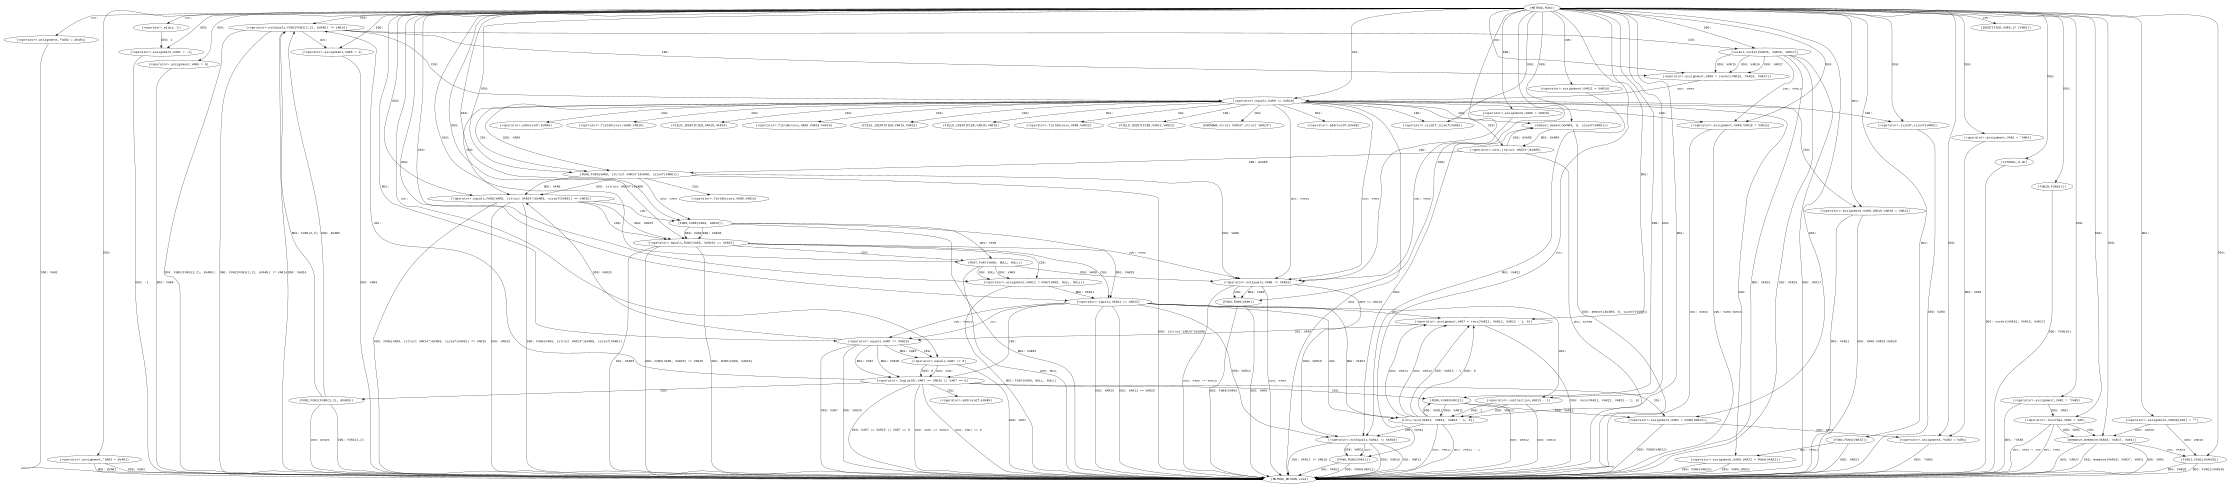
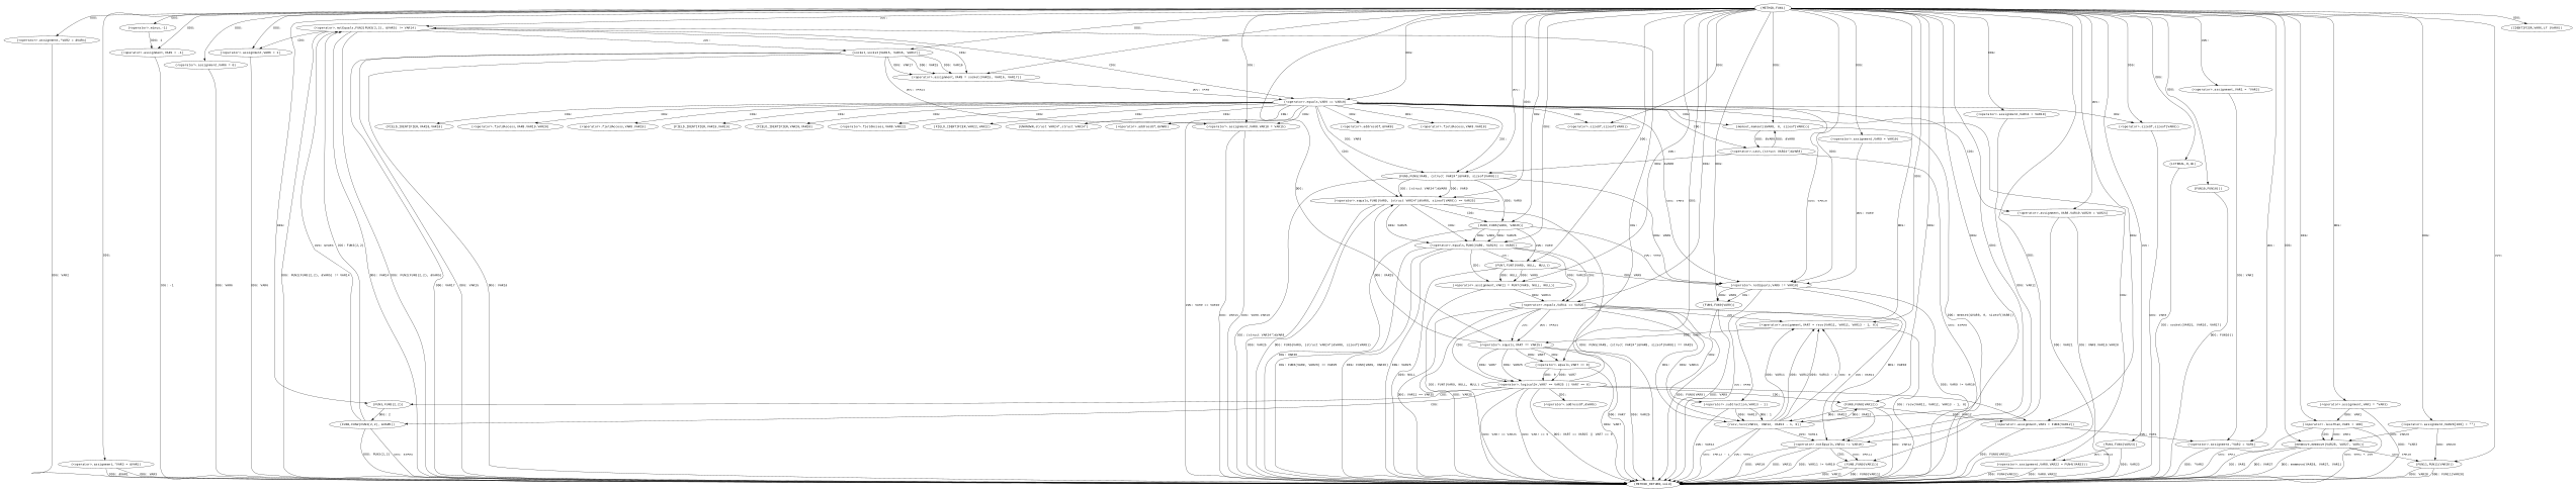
  digraph {
    fontname="Liberation Mono"
    node [fontname="Liberation Mono"]
    edge [fontname="Liberation Mono"]
    n1 [label="(METHOD,FUN1)"]
    n2 [label="(<operator>.assignment,*VAR2 = &VAR1)"]
    n3 [label="(<operator>.assignment,*VAR3 = &VAR1)"]
    n4 [label="(<operator>.assignment,VAR1 = -1)"]
    n5 [label="(<operator>.minus,-1)"]
    n6 [label="(<operator>.assignment,VAR1 = *VAR2)"]
    n7 [label="(<operator>.assignment,VAR6 = 0)"]
    n8 [label="(<operator>.assignment,VAR9 = VAR10)"]
    n9 [label="(<operator>.assignment,VAR11 = VAR10)"]
    n10 [label="(<operator>.notEquals,FUN2(FUN3(2,2), &VAR5) != VAR14)"]
+   n11 [label="(FUN3,FUN3(2,2))"]
    n12 [label="(<operator>.assignment,VAR6 = 1)"]
    n13 [label="(<operator>.assignment,VAR9 = socket(VAR15, VAR16, VAR17))"]
    n14 [label="(socket,socket(VAR15, VAR16, VAR17))"]
    n15 [label="(<operator>.equals,VAR9 == VAR10)"]
    n16 [label="(memset,memset(&VAR8, 0, sizeof(VAR8)))"]
    n17 [label="(<operator>.sizeOf,sizeof(VAR8))"]
    n18 [label="(<operator>.assignment,VAR8.VAR18 = VAR15)"]
    n19 [label="(<operator>.assignment,VAR8.VAR19.VAR20 = VAR21)"]
    n20 [label="(FUN4,FUN4(VAR23))"]
    n21 [label="(<operator>.equals,FUN5(VAR9, (struct VAR24*)&VAR8, sizeof(VAR8)) == VAR25)"]
    n22 [label="(FUN5,FUN5(VAR9, (struct VAR24*)&VAR8, sizeof(VAR8)))"]
    n23 [label="(<operator>.sizeOf,sizeof(VAR8))"]
    n24 [label="(<operator>.equals,FUN6(VAR9, VAR26) == VAR25)"]
    n25 [label="(FUN6,FUN6(VAR9, VAR26))"]
    n26 [label="(<operator>.assignment,VAR11 = FUN7(VAR9, NULL, NULL))"]
    n27 [label="(FUN7,FUN7(VAR9, NULL, NULL))"]
    n28 [label="(<operator>.equals,VAR11 == VAR25)"]
    n29 [label="(<operator>.assignment,VAR7 = recv(VAR11, VAR12, VAR13 - 1, 0))"]
    n30 [label="(recv,recv(VAR11, VAR12, VAR13 - 1, 0))"]
    n31 [label="(<operator>.subtraction,VAR13 - 1)"]
    n32 [label="(<operator>.equals,VAR7 == VAR25)"]
    n33 [label="(<operator>.equals,VAR7 == 0)"]
    n34 [label="(<operator>.assignment,VAR1 = FUN8(VAR12))"]
    n35 [label="(FUN8,FUN8(VAR12))"]
    n36 [label="(LITERAL,0,do)"]
    n37 [label="(<operator>.notEquals,VAR9 != VAR10)"]
    n38 [label="(FUN9,FUN9(VAR9))"]
    n39 [label="(<operator>.notEquals,VAR11 != VAR10)"]
    n40 [label="(FUN9,FUN9(VAR11))"]
    n41 [label="(IDENTIFIER,VAR6,if (VAR6))"]
    n42 [label="(FUN10,FUN10())"]
    n43 [label="(<operator>.assignment,*VAR2 = VAR1)"]
    n44 [label="(<operator>.assignment,VAR1 = *VAR3)"]
    n45 [label="(<operator>.assignment,VAR28[100] = \"\")"]
    n46 [label="(<operator>.lessThan,VAR1 < 100)"]
    n47 [label="(memmove,memmove(VAR28, VAR27, VAR1))"]
    n48 [label="(FUN11,FUN11(VAR28))"]
    n49 [label="(METHOD_RETURN,void)"]
    n50 [label="(FUN2,FUN2(FUN3(2,2), &VAR5))"]
    n51 [label="(<operator>.assignment,VAR8.VAR22 = FUN4(VAR23))"]
    n52 [label="(<operator>.cast,(struct VAR24*)&VAR8)"]
    n53 [label="(<operator>.addressOf,&VAR8)"]
    n54 [label="(<operator>.fieldAccess,VAR8.VAR18)"]
    n55 [label="(FIELD_IDENTIFIER,VAR18,VAR18)"]
    n56 [label="(<operator>.fieldAccess,VAR8.VAR19.VAR20)"]
    n57 [label="(<operator>.fieldAccess,VAR8.VAR19)"]
    n58 [label="(FIELD_IDENTIFIER,VAR19,VAR19)"]
    n59 [label="(FIELD_IDENTIFIER,VAR20,VAR20)"]
    n60 [label="(<operator>.fieldAccess,VAR8.VAR22)"]
    n61 [label="(FIELD_IDENTIFIER,VAR22,VAR22)"]
    n62 [label="(UNKNOWN,struct VAR24*,struct VAR24*)"]
    n63 [label="(<operator>.addressOf,&VAR8)"]
    n64 [label="(<operator>.logicalOr,VAR7 == VAR25 || VAR7 == 0)"]
    n65 [label="(<operator>.addressOf,&VAR5)"]
    n1 -> n2 [label="DDG: "]
    n1 -> n3 [label="DDG: "]
    n1 -> n4 [label="DDG: "]
    n1 -> n5 [label="DDG: "]
    n1 -> n6 [label="DDG: "]
    n1 -> n7 [label="DDG: "]
    n1 -> n8 [label="DDG: "]
    n1 -> n9 [label="DDG: "]
    n1 -> n10 [label="DDG: "]
+   n1 -> n11 [label="DDG: "]
    n1 -> n12 [label="DDG: "]
    n1 -> n13 [label="DDG: "]
    n1 -> n14 [label="DDG: "]
    n1 -> n15 [label="DDG: "]
    n1 -> n16 [label="DDG: "]
    n1 -> n17 [label="DDG: "]
    n1 -> n18 [label="DDG: "]
    n1 -> n19 [label="DDG: "]
    n1 -> n20 [label="DDG: "]
    n1 -> n21 [label="DDG: "]
    n1 -> n22 [label="DDG: "]
    n1 -> n23 [label="DDG: "]
    n1 -> n24 [label="DDG: "]
    n1 -> n25 [label="DDG: "]
    n1 -> n26 [label="DDG: "]
    n1 -> n27 [label="DDG: "]
    n1 -> n28 [label="DDG: "]
    n1 -> n29 [label="DDG: "]
    n1 -> n30 [label="DDG: "]
    n1 -> n31 [label="DDG: "]
    n1 -> n32 [label="DDG: "]
    n1 -> n33 [label="DDG: "]
    n1 -> n34 [label="DDG: "]
    n1 -> n35 [label="DDG: "]
    n1 -> n36 [label="DDG: "]
    n1 -> n37 [label="DDG: "]
    n1 -> n38 [label="DDG: "]
-   n16 -> n39 [label="DDG: "]
+   n1 -> n39 [label="DDG: "]
    n1 -> n40 [label="DDG: "]
    n1 -> n41 [label="DDG: "]
    n1 -> n42 [label="DDG: "]
    n1 -> n43 [label="DDG: "]
    n1 -> n44 [label="DDG: "]
    n1 -> n45 [label="DDG: "]
    n1 -> n46 [label="DDG: "]
    n1 -> n47 [label="DDG: "]
    n1 -> n48 [label="DDG: "]
    n2 -> n49 [label="DDG: VAR2"]
    n3 -> n49 [label="DDG: VAR3"]
    n3 -> n49 [label="DDG: &VAR1"]
    n4 -> n49 [label="DDG: -1"]
    n5 -> n4 [label="DDG: 1"]
    n6 -> n43 [label="DDG: VAR1"]
    n7 -> n49 [label="DDG: VAR6"]
    n8 -> n37 [label="DDG: VAR9"]
    n9 -> n39 [label="DDG: VAR11"]
    n10 -> n12 [label="CDG: "]
    n10 -> n13 [label="CDG: "]
    n10 -> n14 [label="CDG: "]
    n10 -> n15 [label="CDG: "]
    n10 -> n49 [label="DDG: FUN2(FUN3(2,2), &VAR5)"]
    n10 -> n49 [label="DDG: FUN2(FUN3(2,2), &VAR5) != VAR14"]
    n10 -> n49 [label="DDG: VAR14"]
+   n11 -> n50 [label="DDG: 2"]
    n12 -> n49 [label="DDG: VAR6"]
    n13 -> n15 [label="DDG: VAR9"]
    n14 -> n13 [label="DDG: VAR15"]
    n14 -> n13 [label="DDG: VAR16"]
    n14 -> n13 [label="DDG: VAR17"]
    n14 -> n18 [label="DDG: VAR15"]
    n14 -> n49 [label="DDG: VAR15"]
    n14 -> n49 [label="DDG: VAR16"]
    n14 -> n49 [label="DDG: VAR17"]
    n15 -> n16 [label="CDG: "]
    n15 -> n17 [label="CDG: "]
    n15 -> n18 [label="CDG: "]
    n15 -> n19 [label="CDG: "]
    n15 -> n21 [label="CDG: "]
    n15 -> n22 [label="DDG: VAR9"]
    n15 -> n22 [label="CDG: "]
    n15 -> n23 [label="CDG: "]
    n15 -> n37 [label="DDG: VAR9"]
    n15 -> n37 [label="DDG: VAR10"]
    n15 -> n49 [label="DDG: VAR9 == VAR10"]
    n15 -> n51 [label="CDG: "]
    n15 -> n52 [label="CDG: "]
    n15 -> n53 [label="CDG: "]
    n15 -> n54 [label="CDG: "]
    n15 -> n55 [label="CDG: "]
    n15 -> n56 [label="CDG: "]
-   n22 -> n57 [label="CDG: "]
+   n15 -> n57 [label="CDG: "]
    n15 -> n58 [label="CDG: "]
    n15 -> n59 [label="CDG: "]
    n15 -> n60 [label="CDG: "]
    n15 -> n61 [label="CDG: "]
    n15 -> n62 [label="CDG: "]
    n15 -> n63 [label="CDG: "]
    n16 -> n49 [label="DDG: memset(&VAR8, 0, sizeof(VAR8))"]
    n16 -> n52 [label="DDG: &VAR8"]
    n18 -> n49 [label="DDG: VAR15"]
    n18 -> n49 [label="DDG: VAR8.VAR18"]
    n19 -> n49 [label="DDG: VAR21"]
    n19 -> n49 [label="DDG: VAR8.VAR19.VAR20"]
    n20 -> n49 [label="DDG: VAR23"]
    n20 -> n51 [label="DDG: VAR23"]
    n21 -> n24 [label="DDG: VAR25"]
    n21 -> n24 [label="CDG: "]
    n21 -> n25 [label="CDG: "]
    n21 -> n49 [label="DDG: FUN5(VAR9, (struct VAR24*)&VAR8, sizeof(VAR8))"]
    n21 -> n49 [label="DDG: FUN5(VAR9, (struct VAR24*)&VAR8, sizeof(VAR8)) == VAR25"]
    n21 -> n49 [label="DDG: VAR25"]
    n22 -> n21 [label="DDG: VAR9"]
    n22 -> n21 [label="DDG: (struct VAR24*)&VAR8"]
    n22 -> n25 [label="DDG: VAR9"]
    n22 -> n37 [label="DDG: VAR9"]
    n22 -> n49 [label="DDG: (struct VAR24*)&VAR8"]
    n23 -> n49 [label="DDG: VAR8"]
    n24 -> n26 [label="CDG: "]
    n24 -> n27 [label="CDG: "]
    n24 -> n28 [label="DDG: VAR25"]
    n24 -> n28 [label="CDG: "]
    n24 -> n49 [label="DDG: VAR25"]
    n24 -> n49 [label="DDG: FUN6(VAR9, VAR26) == VAR25"]
    n24 -> n49 [label="DDG: FUN6(VAR9, VAR26)"]
    n25 -> n24 [label="DDG: VAR9"]
    n25 -> n24 [label="DDG: VAR26"]
    n25 -> n27 [label="DDG: VAR9"]
    n25 -> n37 [label="DDG: VAR9"]
    n25 -> n49 [label="DDG: VAR26"]
    n26 -> n28 [label="DDG: VAR11"]
    n26 -> n49 [label="DDG: FUN7(VAR9, NULL, NULL)"]
    n27 -> n26 [label="DDG: VAR9"]
    n27 -> n26 [label="DDG: NULL"]
    n27 -> n37 [label="DDG: VAR9"]
    n27 -> n49 [label="DDG: NULL"]
    n28 -> n29 [label="CDG: "]
    n28 -> n30 [label="DDG: VAR11"]
    n28 -> n30 [label="CDG: "]
    n28 -> n31 [label="CDG: "]
    n28 -> n32 [label="DDG: VAR25"]
    n28 -> n32 [label="CDG: "]
    n28 -> n39 [label="DDG: VAR11"]
    n28 -> n49 [label="DDG: VAR25"]
    n28 -> n49 [label="DDG: VAR11 == VAR25"]
    n28 -> n64 [label="CDG: "]
    n29 -> n32 [label="DDG: VAR7"]
    n29 -> n49 [label="DDG: recv(VAR11, VAR12, VAR13 - 1, 0)"]
    n30 -> n29 [label="DDG: VAR11"]
    n30 -> n29 [label="DDG: VAR12"]
    n30 -> n29 [label="DDG: VAR13 - 1"]
    n30 -> n29 [label="DDG: 0"]
    n30 -> n35 [label="DDG: VAR12"]
    n30 -> n39 [label="DDG: VAR11"]
    n30 -> n49 [label="DDG: VAR12"]
    n30 -> n49 [label="DDG: VAR13 - 1"]
    n31 -> n30 [label="DDG: VAR13"]
    n31 -> n30 [label="DDG: 1"]
    n31 -> n49 [label="DDG: VAR13"]
    n32 -> n21 [label="DDG: VAR25"]
    n32 -> n33 [label="DDG: VAR7"]
    n32 -> n33 [label="CDG: "]
    n32 -> n49 [label="DDG: VAR7"]
    n32 -> n49 [label="DDG: VAR25"]
    n32 -> n64 [label="DDG: VAR7"]
    n32 -> n64 [label="DDG: VAR25"]
    n33 -> n49 [label="DDG: VAR7"]
    n33 -> n64 [label="DDG: VAR7"]
    n33 -> n64 [label="DDG: 0"]
    n34 -> n43 [label="DDG: VAR1"]
    n34 -> n49 [label="DDG: FUN8(VAR12)"]
    n35 -> n30 [label="DDG: VAR12"]
    n35 -> n34 [label="DDG: VAR12"]
    n35 -> n49 [label="DDG: VAR12"]
    n36 -> n49 [label="DDG: socket(VAR15, VAR16, VAR17)"]
    n37 -> n38 [label="DDG: VAR9"]
    n37 -> n38 [label="CDG: "]
    n37 -> n39 [label="DDG: VAR10"]
    n37 -> n49 [label="DDG: VAR9"]
    n37 -> n49 [label="DDG: VAR9 != VAR10"]
    n38 -> n49 [label="DDG: VAR9"]
    n38 -> n49 [label="DDG: FUN9(VAR9)"]
    n39 -> n40 [label="DDG: VAR11"]
    n39 -> n40 [label="CDG: "]
    n39 -> n49 [label="DDG: VAR10"]
    n39 -> n49 [label="DDG: VAR11"]
    n39 -> n49 [label="DDG: VAR11 != VAR10"]
    n40 -> n49 [label="DDG: VAR11"]
    n40 -> n49 [label="DDG: FUN9(VAR11)"]
    n42 -> n49 [label="DDG: FUN10()"]
    n43 -> n49 [label="DDG: *VAR2"]
    n44 -> n46 [label="DDG: VAR1"]
    n44 -> n49 [label="DDG: *VAR3"]
    n45 -> n47 [label="DDG: VAR28"]
    n45 -> n48 [label="DDG: VAR28"]
    n46 -> n47 [label="DDG: VAR1"]
    n46 -> n47 [label="CDG: "]
    n46 -> n49 [label="DDG: VAR1"]
    n46 -> n49 [label="DDG: VAR1 < 100"]
    n47 -> n48 [label="DDG: VAR28"]
    n47 -> n49 [label="DDG: VAR1"]
    n47 -> n49 [label="DDG: VAR27"]
    n47 -> n49 [label="DDG: memmove(VAR28, VAR27, VAR1)"]
    n48 -> n49 [label="DDG: FUN11(VAR28)"]
    n48 -> n49 [label="DDG: VAR28"]
    n50 -> n10 [label="DDG: FUN3(2,2)"]
    n50 -> n10 [label="DDG: &VAR5"]
    n50 -> n49 [label="DDG: &VAR5"]
    n50 -> n49 [label="DDG: FUN3(2,2)"]
    n51 -> n49 [label="DDG: VAR8.VAR22"]
    n51 -> n49 [label="DDG: FUN4(VAR23)"]
    n52 -> n16 [label="DDG: &VAR8"]
    n52 -> n22 [label="DDG: &VAR8"]
    n52 -> n49 [label="DDG: &VAR8"]
    n64 -> n10 [label="CDG: "]
+   n64 -> n11 [label="CDG: "]
    n64 -> n34 [label="CDG: "]
    n64 -> n35 [label="CDG: "]
    n64 -> n49 [label="DDG: VAR7 == VAR25"]
    n64 -> n49 [label="DDG: VAR7 == 0"]
    n64 -> n49 [label="DDG: VAR7 == VAR25 || VAR7 == 0"]
    n64 -> n50 [label="CDG: "]
    n64 -> n65 [label="CDG: "]
  }
